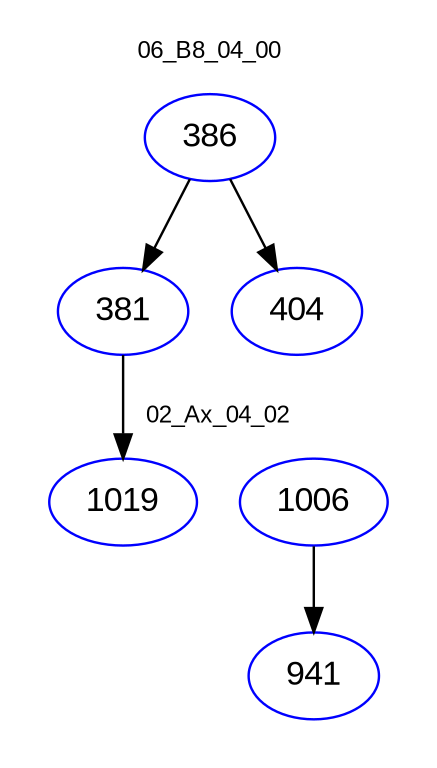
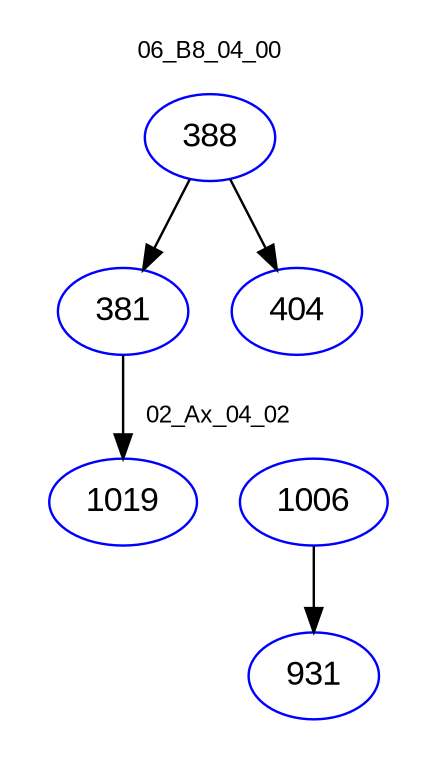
  digraph {
    fontname="Liberation Sans"
    node [color=blue fontname="Liberation Sans"]
    edge [color=black fontname="Liberation Sans"]
    n1 [label=1006]
-   n2 [label=941]
+   n2 [label=931]
    n3 [label=1019]
-   n4 [label=386]
+   n4 [label=388]
    n5 [label=381]
    n6 [label=404]
    subgraph cluster_1 {
      color=white
      fontsize=10
      label="02_Ax_04_02"
      n1
      n2
      n3
    }
    subgraph cluster_2 {
      color=white
      fontsize=10
      label="06_B8_04_00"
      n4
      n5
      n6
    }
    n1 -> n2
    n4 -> n5
    n4 -> n6
    n5 -> n3
  }
